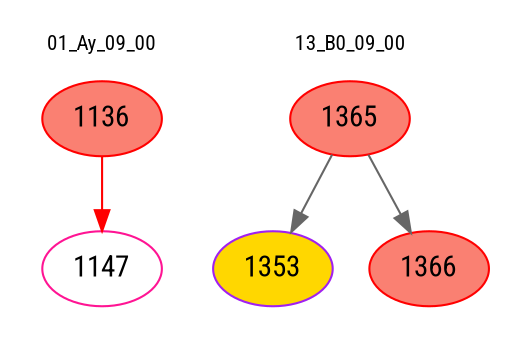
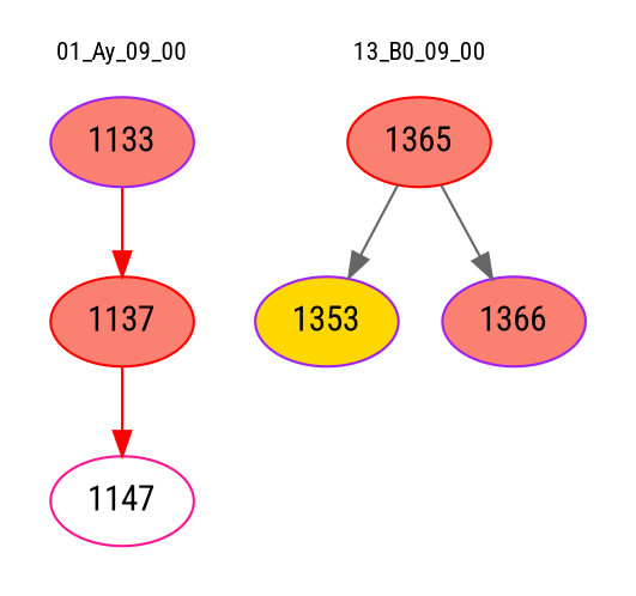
  digraph {
    fontname="Roboto Condensed"
    node [color=red fillcolor=salmon fontname="Roboto Condensed" style=filled]
    edge [color=red fontname="Roboto Condensed"]
-   n2 [label=1136]
+   n1 [color=purple label=1133]
+   n2 [label=1137]
    n3 [color=deeppink fillcolor=white label=1147]
    n4 [label=1365]
    n5 [color=purple fillcolor=gold label=1353]
-   n6 [label=1366]
+   n6 [color=purple label=1366]
    subgraph cluster_1 {
      color=white
      fontsize=10
      label="01_Ay_09_00"
+     n1
      n2
      n3
    }
    subgraph cluster_2 {
      color=white
      fontsize=10
      label="13_B0_09_00"
      n4
      n5
      n6
    }
+   n1 -> n2
    n2 -> n3
    n4 -> n5 [color=gray40]
    n4 -> n6 [color=gray40]
  }
